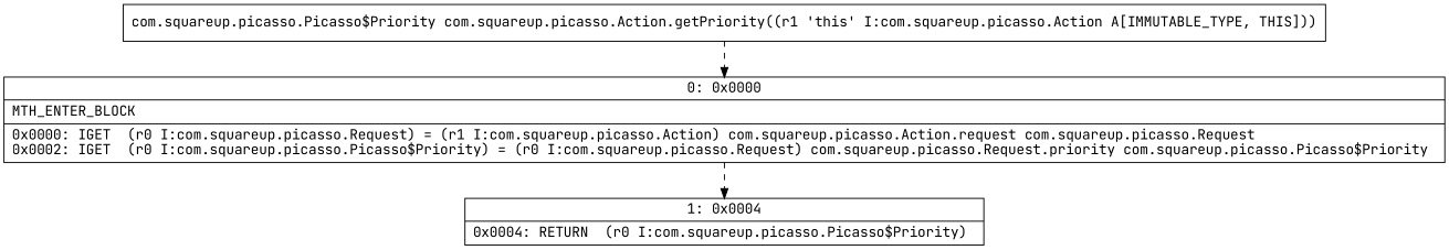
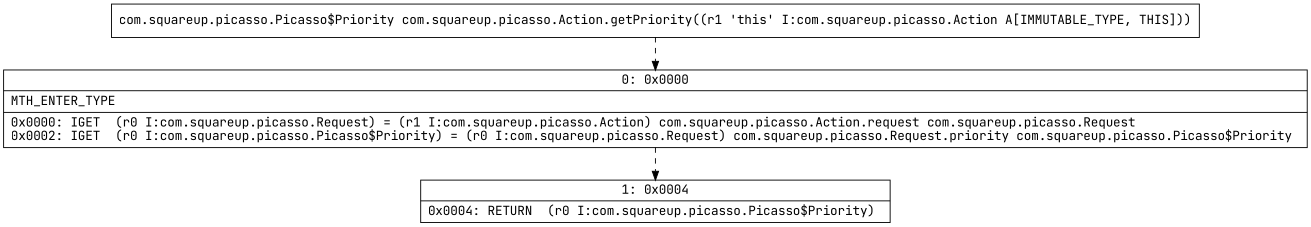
  digraph {
    fontname="JetBrains Mono"
    node [shape=record fontname="JetBrains Mono"]
    edge [style=dashed fontname="JetBrains Mono"]
-   n1 [label="{0\:\ 0x0000|MTH_ENTER_BLOCK\l|0x0000: IGET  (r0 I:com.squareup.picasso.Request) = (r1 I:com.squareup.picasso.Action) com.squareup.picasso.Action.request com.squareup.picasso.Request \l0x0002: IGET  (r0 I:com.squareup.picasso.Picasso$Priority) = (r0 I:com.squareup.picasso.Request) com.squareup.picasso.Request.priority com.squareup.picasso.Picasso$Priority \l}"]
+   n1 [label="{0\:\ 0x0000|MTH_ENTER_TYPE\l|0x0000: IGET  (r0 I:com.squareup.picasso.Request) = (r1 I:com.squareup.picasso.Action) com.squareup.picasso.Action.request com.squareup.picasso.Request \l0x0002: IGET  (r0 I:com.squareup.picasso.Picasso$Priority) = (r0 I:com.squareup.picasso.Request) com.squareup.picasso.Request.priority com.squareup.picasso.Picasso$Priority \l}"]
    n2 [label="{1\:\ 0x0004|0x0004: RETURN  (r0 I:com.squareup.picasso.Picasso$Priority) \l}"]
    n3 [label="{com.squareup.picasso.Picasso$Priority com.squareup.picasso.Action.getPriority((r1 'this' I:com.squareup.picasso.Action A[IMMUTABLE_TYPE, THIS])) }"]
    n1 -> n2
    n3 -> n1
  }
